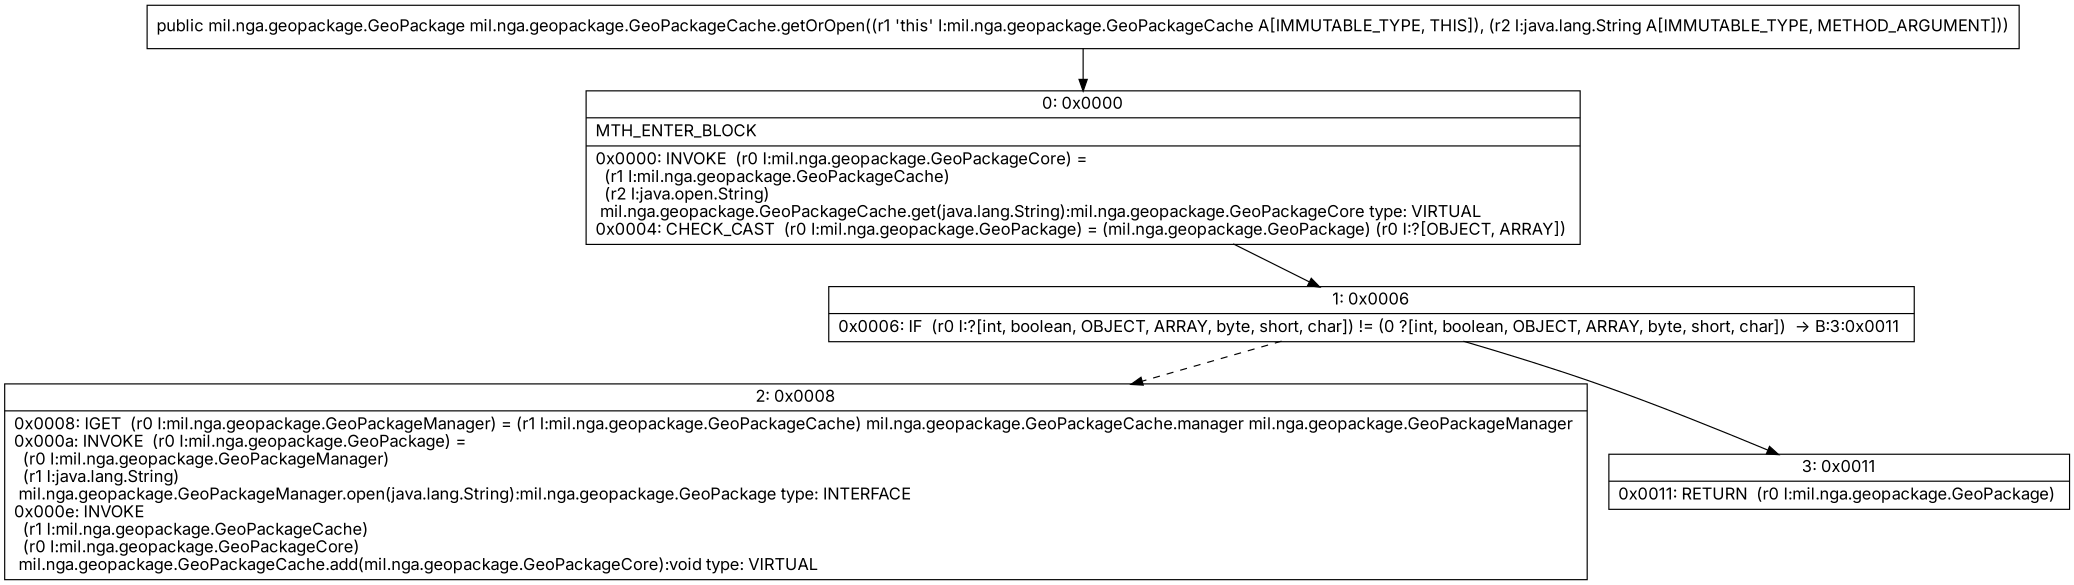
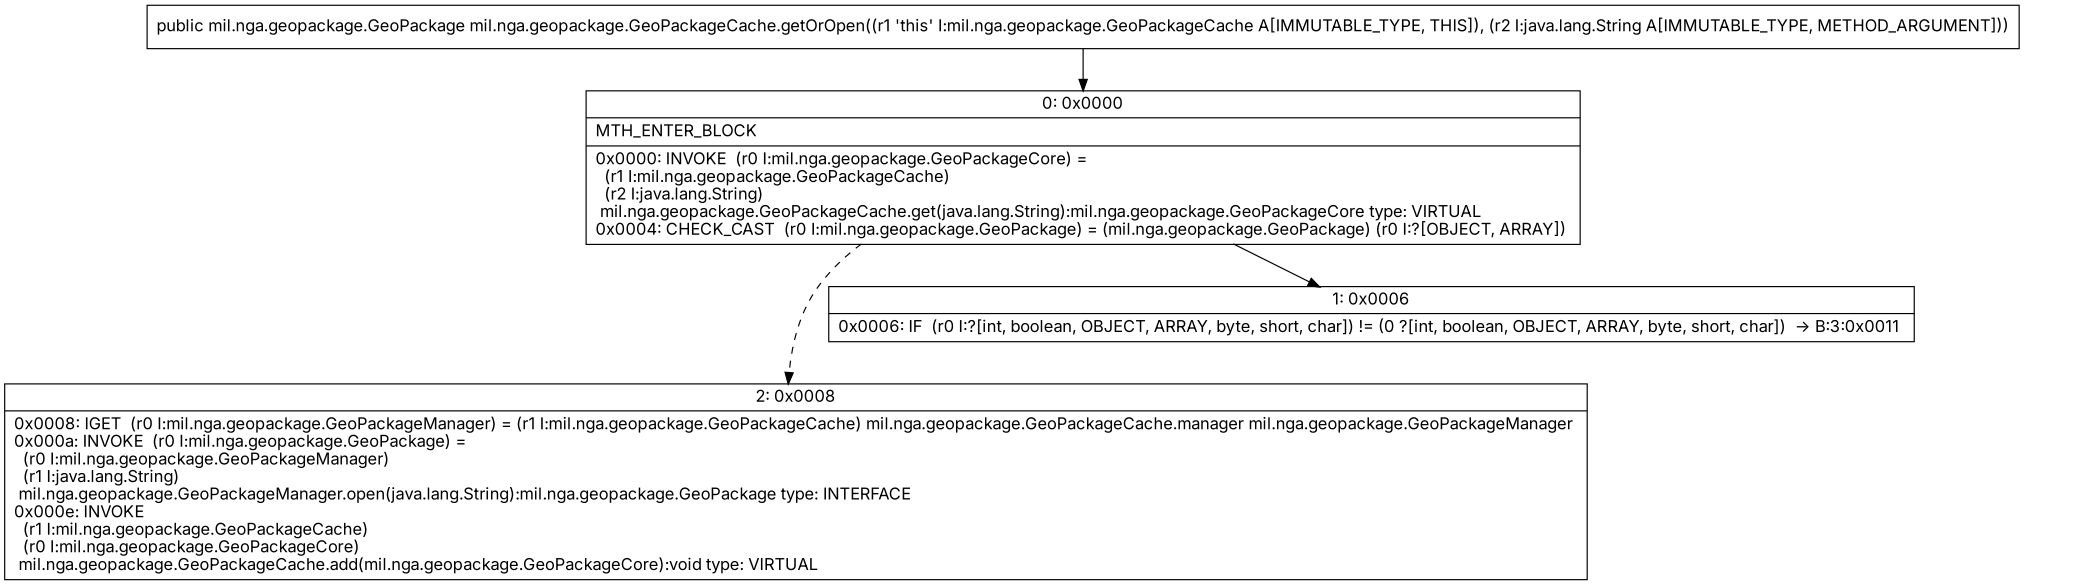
  digraph {
    fontname=Inter
    node [fontname=Inter shape=record]
    edge [fontname=Inter]
-   n1 [label="{0\:\ 0x0000|MTH_ENTER_BLOCK\l|0x0000: INVOKE  (r0 I:mil.nga.geopackage.GeoPackageCore) = \l  (r1 I:mil.nga.geopackage.GeoPackageCache)\l  (r2 I:java.open.String)\l mil.nga.geopackage.GeoPackageCache.get(java.lang.String):mil.nga.geopackage.GeoPackageCore type: VIRTUAL \l0x0004: CHECK_CAST  (r0 I:mil.nga.geopackage.GeoPackage) = (mil.nga.geopackage.GeoPackage) (r0 I:?[OBJECT, ARRAY]) \l}"]
+   n1 [label="{0\:\ 0x0000|MTH_ENTER_BLOCK\l|0x0000: INVOKE  (r0 I:mil.nga.geopackage.GeoPackageCore) = \l  (r1 I:mil.nga.geopackage.GeoPackageCache)\l  (r2 I:java.lang.String)\l mil.nga.geopackage.GeoPackageCache.get(java.lang.String):mil.nga.geopackage.GeoPackageCore type: VIRTUAL \l0x0004: CHECK_CAST  (r0 I:mil.nga.geopackage.GeoPackage) = (mil.nga.geopackage.GeoPackage) (r0 I:?[OBJECT, ARRAY]) \l}"]
    n2 [label="{1\:\ 0x0006|0x0006: IF  (r0 I:?[int, boolean, OBJECT, ARRAY, byte, short, char]) != (0 ?[int, boolean, OBJECT, ARRAY, byte, short, char])  \-\> B:3:0x0011 \l}"]
    n3 [label="{2\:\ 0x0008|0x0008: IGET  (r0 I:mil.nga.geopackage.GeoPackageManager) = (r1 I:mil.nga.geopackage.GeoPackageCache) mil.nga.geopackage.GeoPackageCache.manager mil.nga.geopackage.GeoPackageManager \l0x000a: INVOKE  (r0 I:mil.nga.geopackage.GeoPackage) = \l  (r0 I:mil.nga.geopackage.GeoPackageManager)\l  (r1 I:java.lang.String)\l mil.nga.geopackage.GeoPackageManager.open(java.lang.String):mil.nga.geopackage.GeoPackage type: INTERFACE \l0x000e: INVOKE  \l  (r1 I:mil.nga.geopackage.GeoPackageCache)\l  (r0 I:mil.nga.geopackage.GeoPackageCore)\l mil.nga.geopackage.GeoPackageCache.add(mil.nga.geopackage.GeoPackageCore):void type: VIRTUAL \l}"]
-   n4 [label="{3\:\ 0x0011|0x0011: RETURN  (r0 I:mil.nga.geopackage.GeoPackage) \l}"]
    n5 [label="{public mil.nga.geopackage.GeoPackage mil.nga.geopackage.GeoPackageCache.getOrOpen((r1 'this' I:mil.nga.geopackage.GeoPackageCache A[IMMUTABLE_TYPE, THIS]), (r2 I:java.lang.String A[IMMUTABLE_TYPE, METHOD_ARGUMENT])) }"]
    n1 -> n2
-   n2 -> n3 [style=dashed]
-   n2 -> n4
+   n1 -> n3 [style=dashed]
    n5 -> n1
  }
